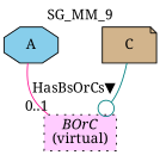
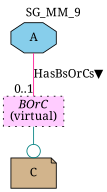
  digraph {
    fontname="Noto Serif"
    label=SG_MM_9
    labelfontsize=12
    labelloc=tl
    node [fontname="Noto Serif" style=filled]
    edge [fontname="Noto Serif"]
    n1 [fillcolor=skyblue label=A shape=octagon]
    n2 [fillcolor="#FFCCFF" label=<{<I>BOrC</I><br/>(virtual)}> shape=record style="filled,dotted"]
    n3 [fillcolor=tan label=C shape=note]
    n1 -> n2 [color=deeppink dir=none headlabel="0..1" label="HasBsOrCs▼"]
-   n3 -> n2 [arrowhead=odot arrowsize=2.0 color=teal]
+   n2 -> n3 [arrowhead=odot arrowsize=2.0 color=teal]
  }
